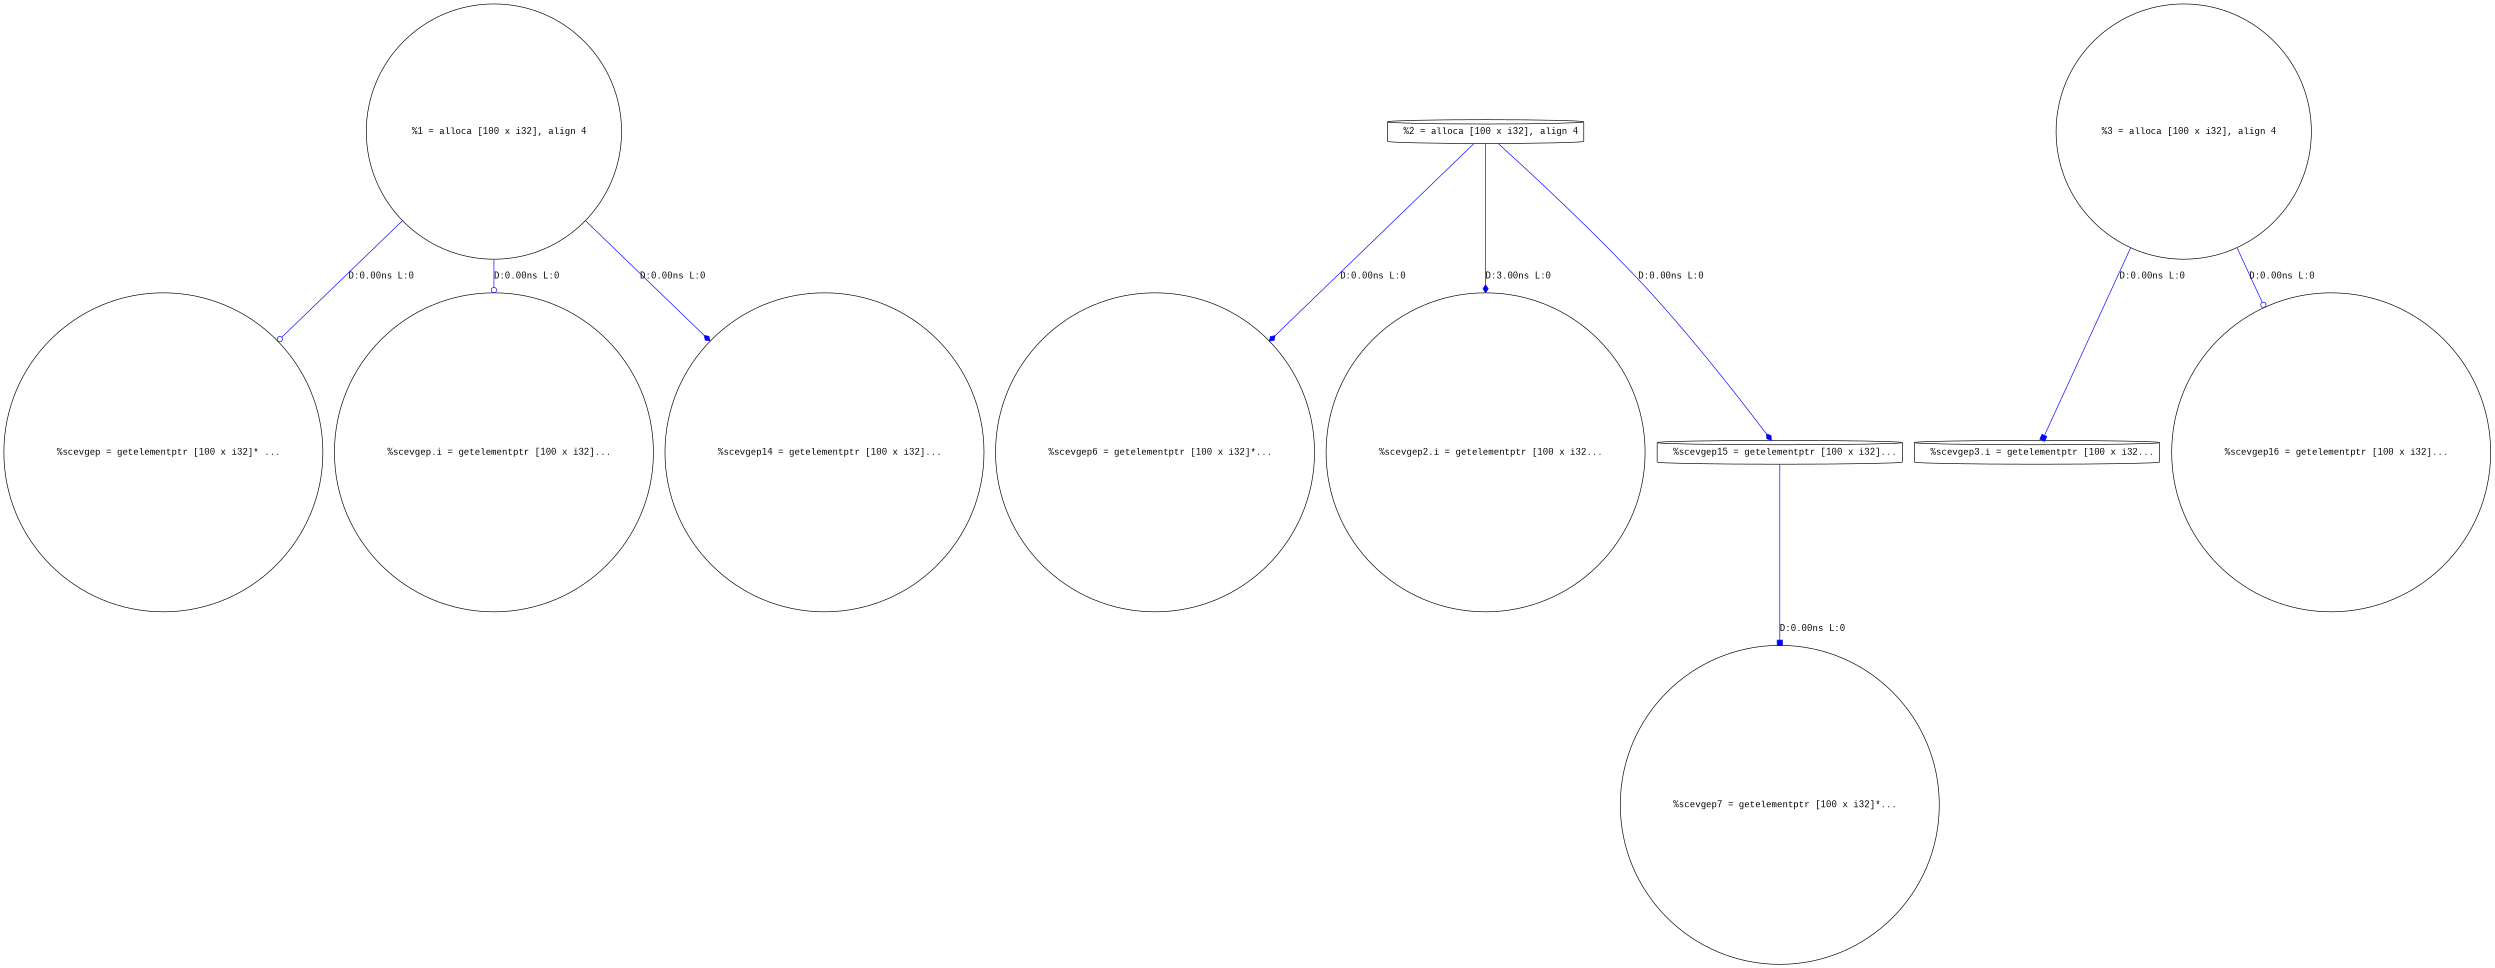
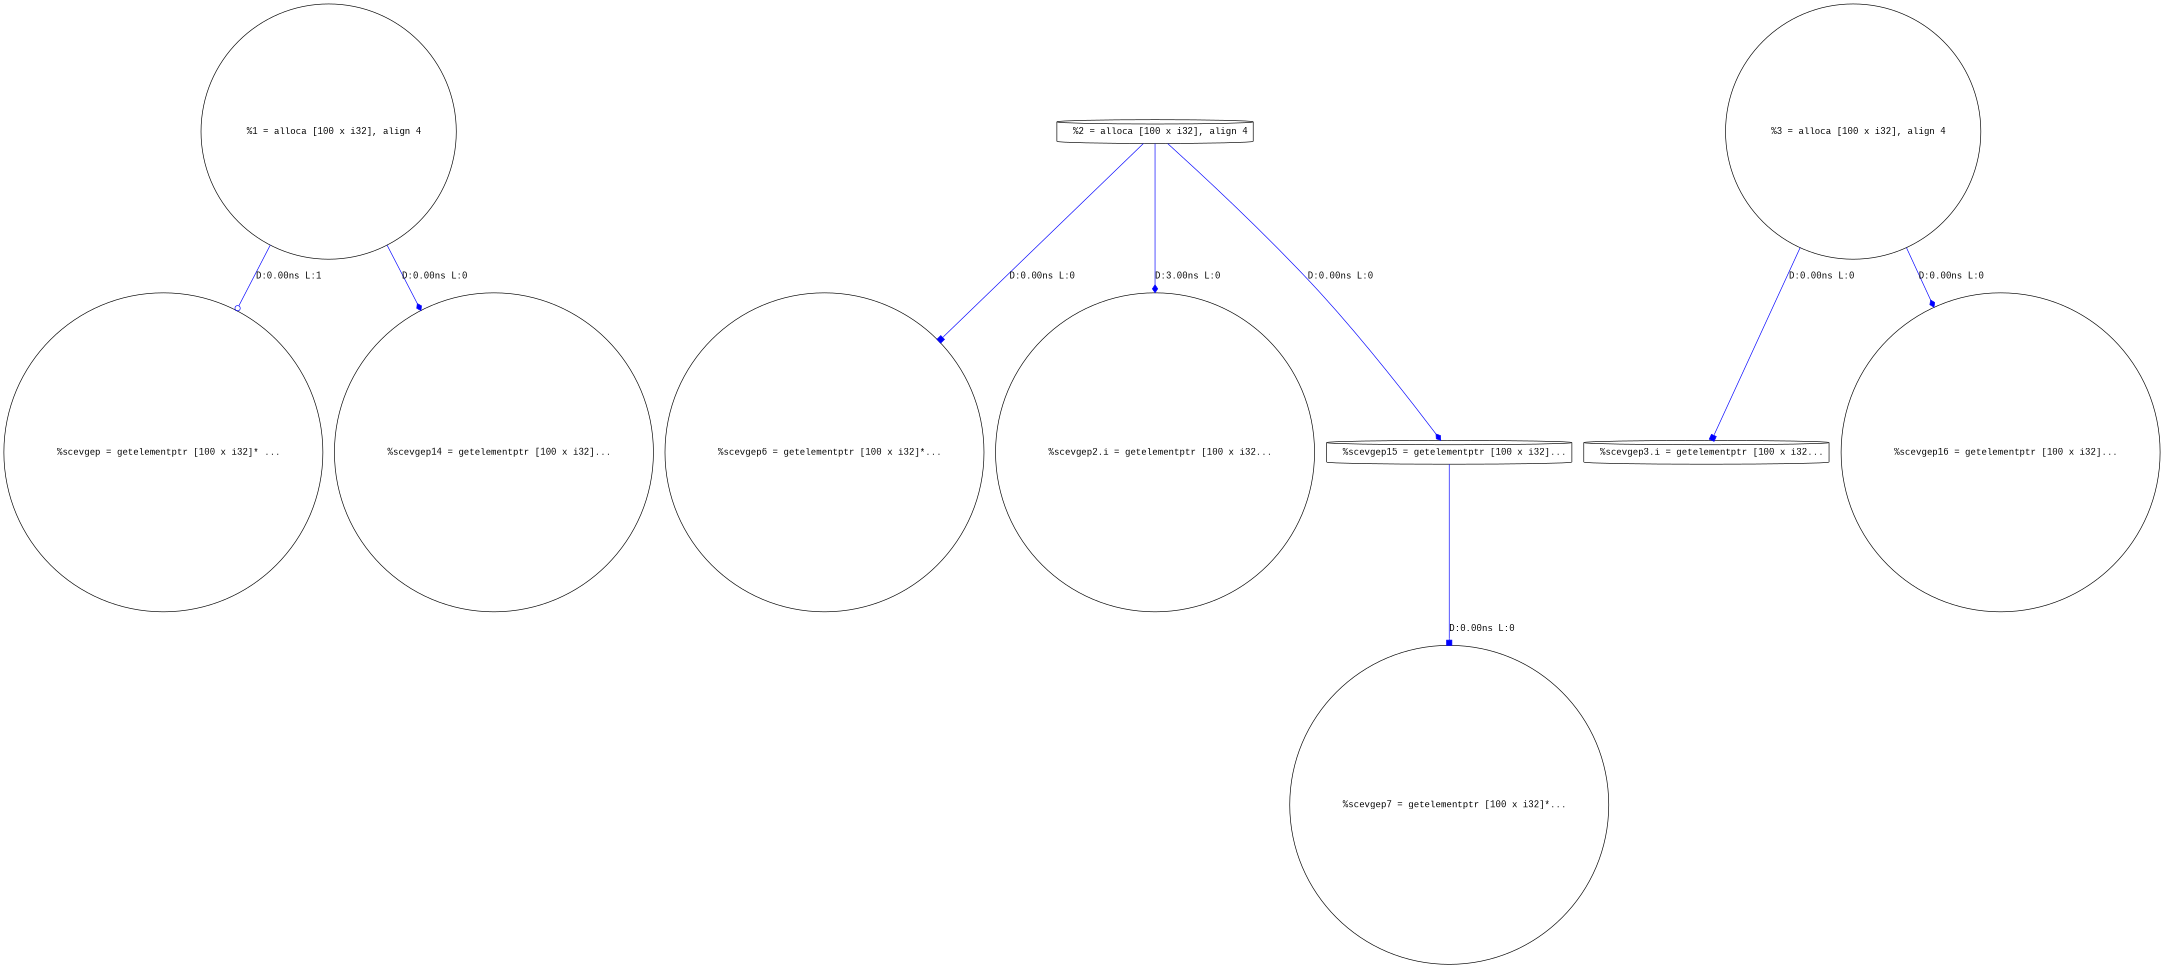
  digraph {
    fontname="Liberation Mono"
    node [fontname="Liberation Mono" shape=circle]
    edge [arrowhead=diamond color=blue fontname="Liberation Mono"]
    n1 [label="  %scevgep = getelementptr [100 x i32]* ..."]
    n2 [label="  %1 = alloca [100 x i32], align 4"]
-   n3 [label="  %scevgep.i = getelementptr [100 x i32]..."]
    n4 [label="  %scevgep14 = getelementptr [100 x i32]..."]
    n5 [label="  %scevgep6 = getelementptr [100 x i32]*..."]
    n6 [label="  %2 = alloca [100 x i32], align 4" shape=cylinder]
    n7 [label="  %scevgep2.i = getelementptr [100 x i32..."]
    n8 [label="  %scevgep15 = getelementptr [100 x i32]..." shape=cylinder]
    n9 [label="  %scevgep7 = getelementptr [100 x i32]*..."]
    n10 [label="  %3 = alloca [100 x i32], align 4"]
    n11 [label="  %scevgep3.i = getelementptr [100 x i32..." shape=cylinder]
    n12 [label="  %scevgep16 = getelementptr [100 x i32]..."]
-   n2 -> n1 [arrowhead=odot label="D:0.00ns L:0"]
-   n2 -> n3 [arrowhead=odot label="D:0.00ns L:0"]
+   n2 -> n1 [arrowhead=odot label="D:0.00ns L:1"]
    n2 -> n4 [label="D:0.00ns L:0"]
-   n6 -> n5 [label="D:0.00ns L:0"]
+   n6 -> n5 [arrowhead=box label="D:0.00ns L:0"]
    n6 -> n7 [label="D:3.00ns L:0"]
    n6 -> n8 [label="D:0.00ns L:0"]
    n8 -> n9 [arrowhead=box label="D:0.00ns L:0"]
    n10 -> n11 [arrowhead=box label="D:0.00ns L:0"]
-   n10 -> n12 [arrowhead=odot label="D:0.00ns L:0"]
+   n10 -> n12 [label="D:0.00ns L:0"]
  }
